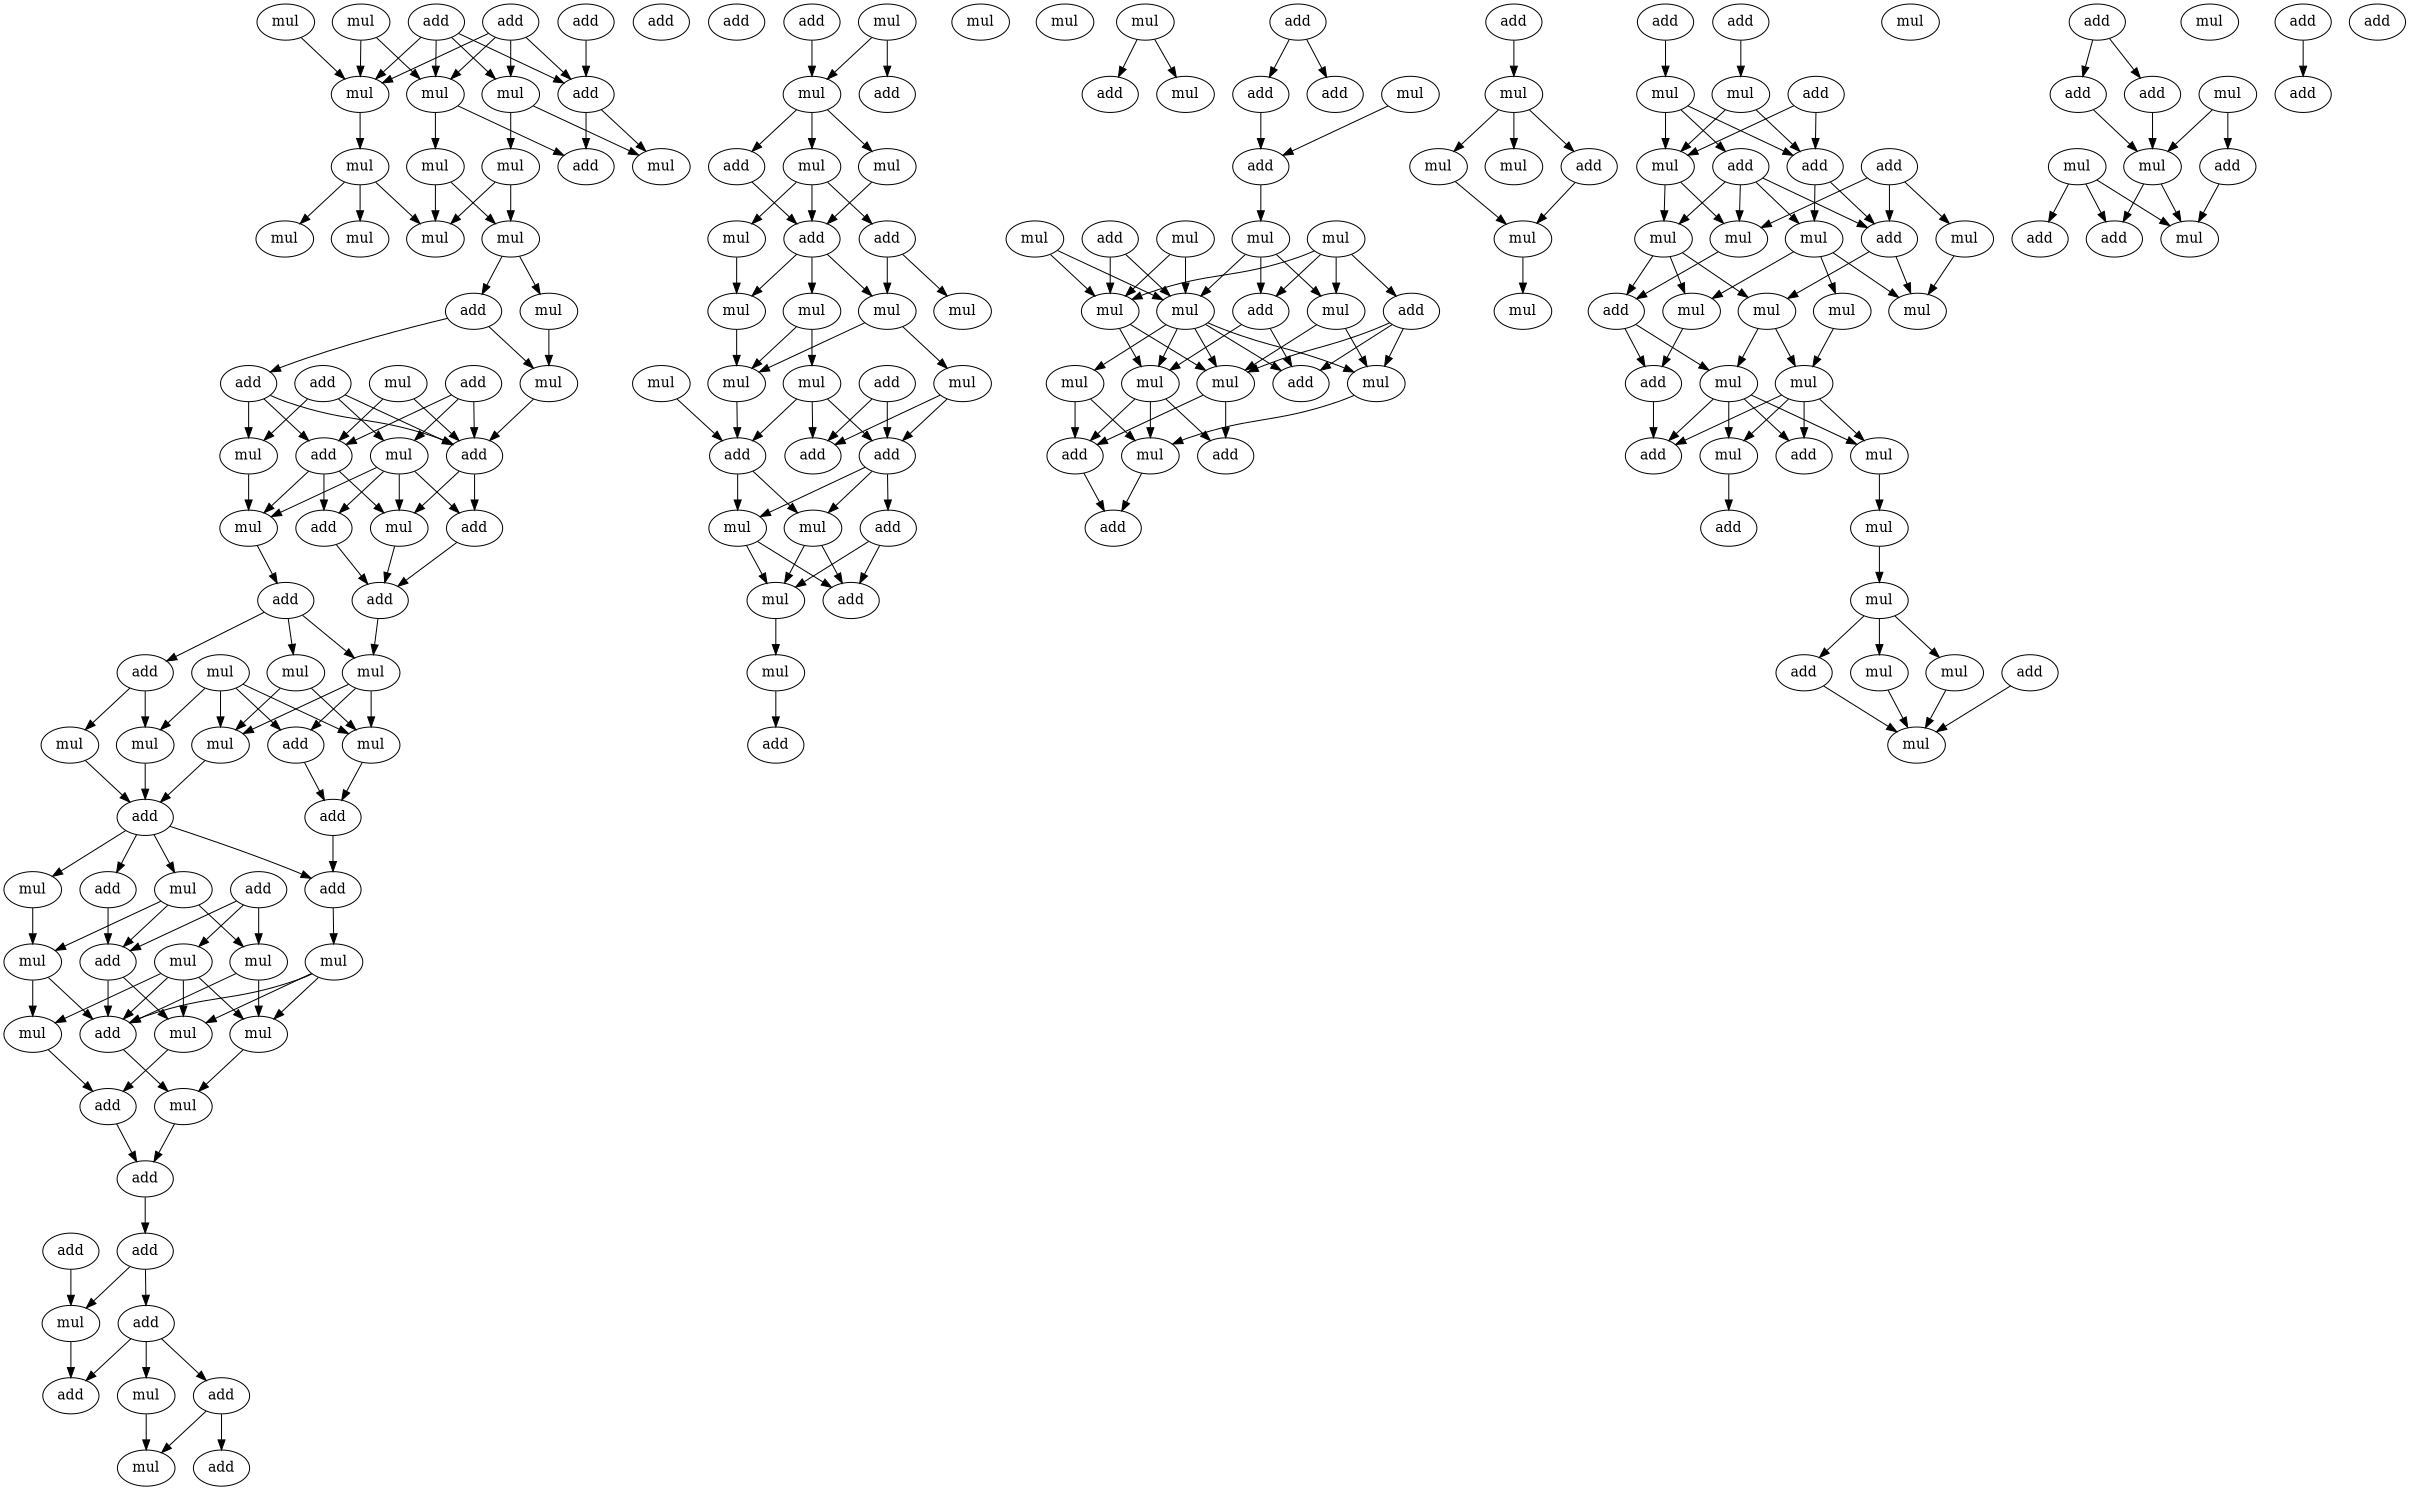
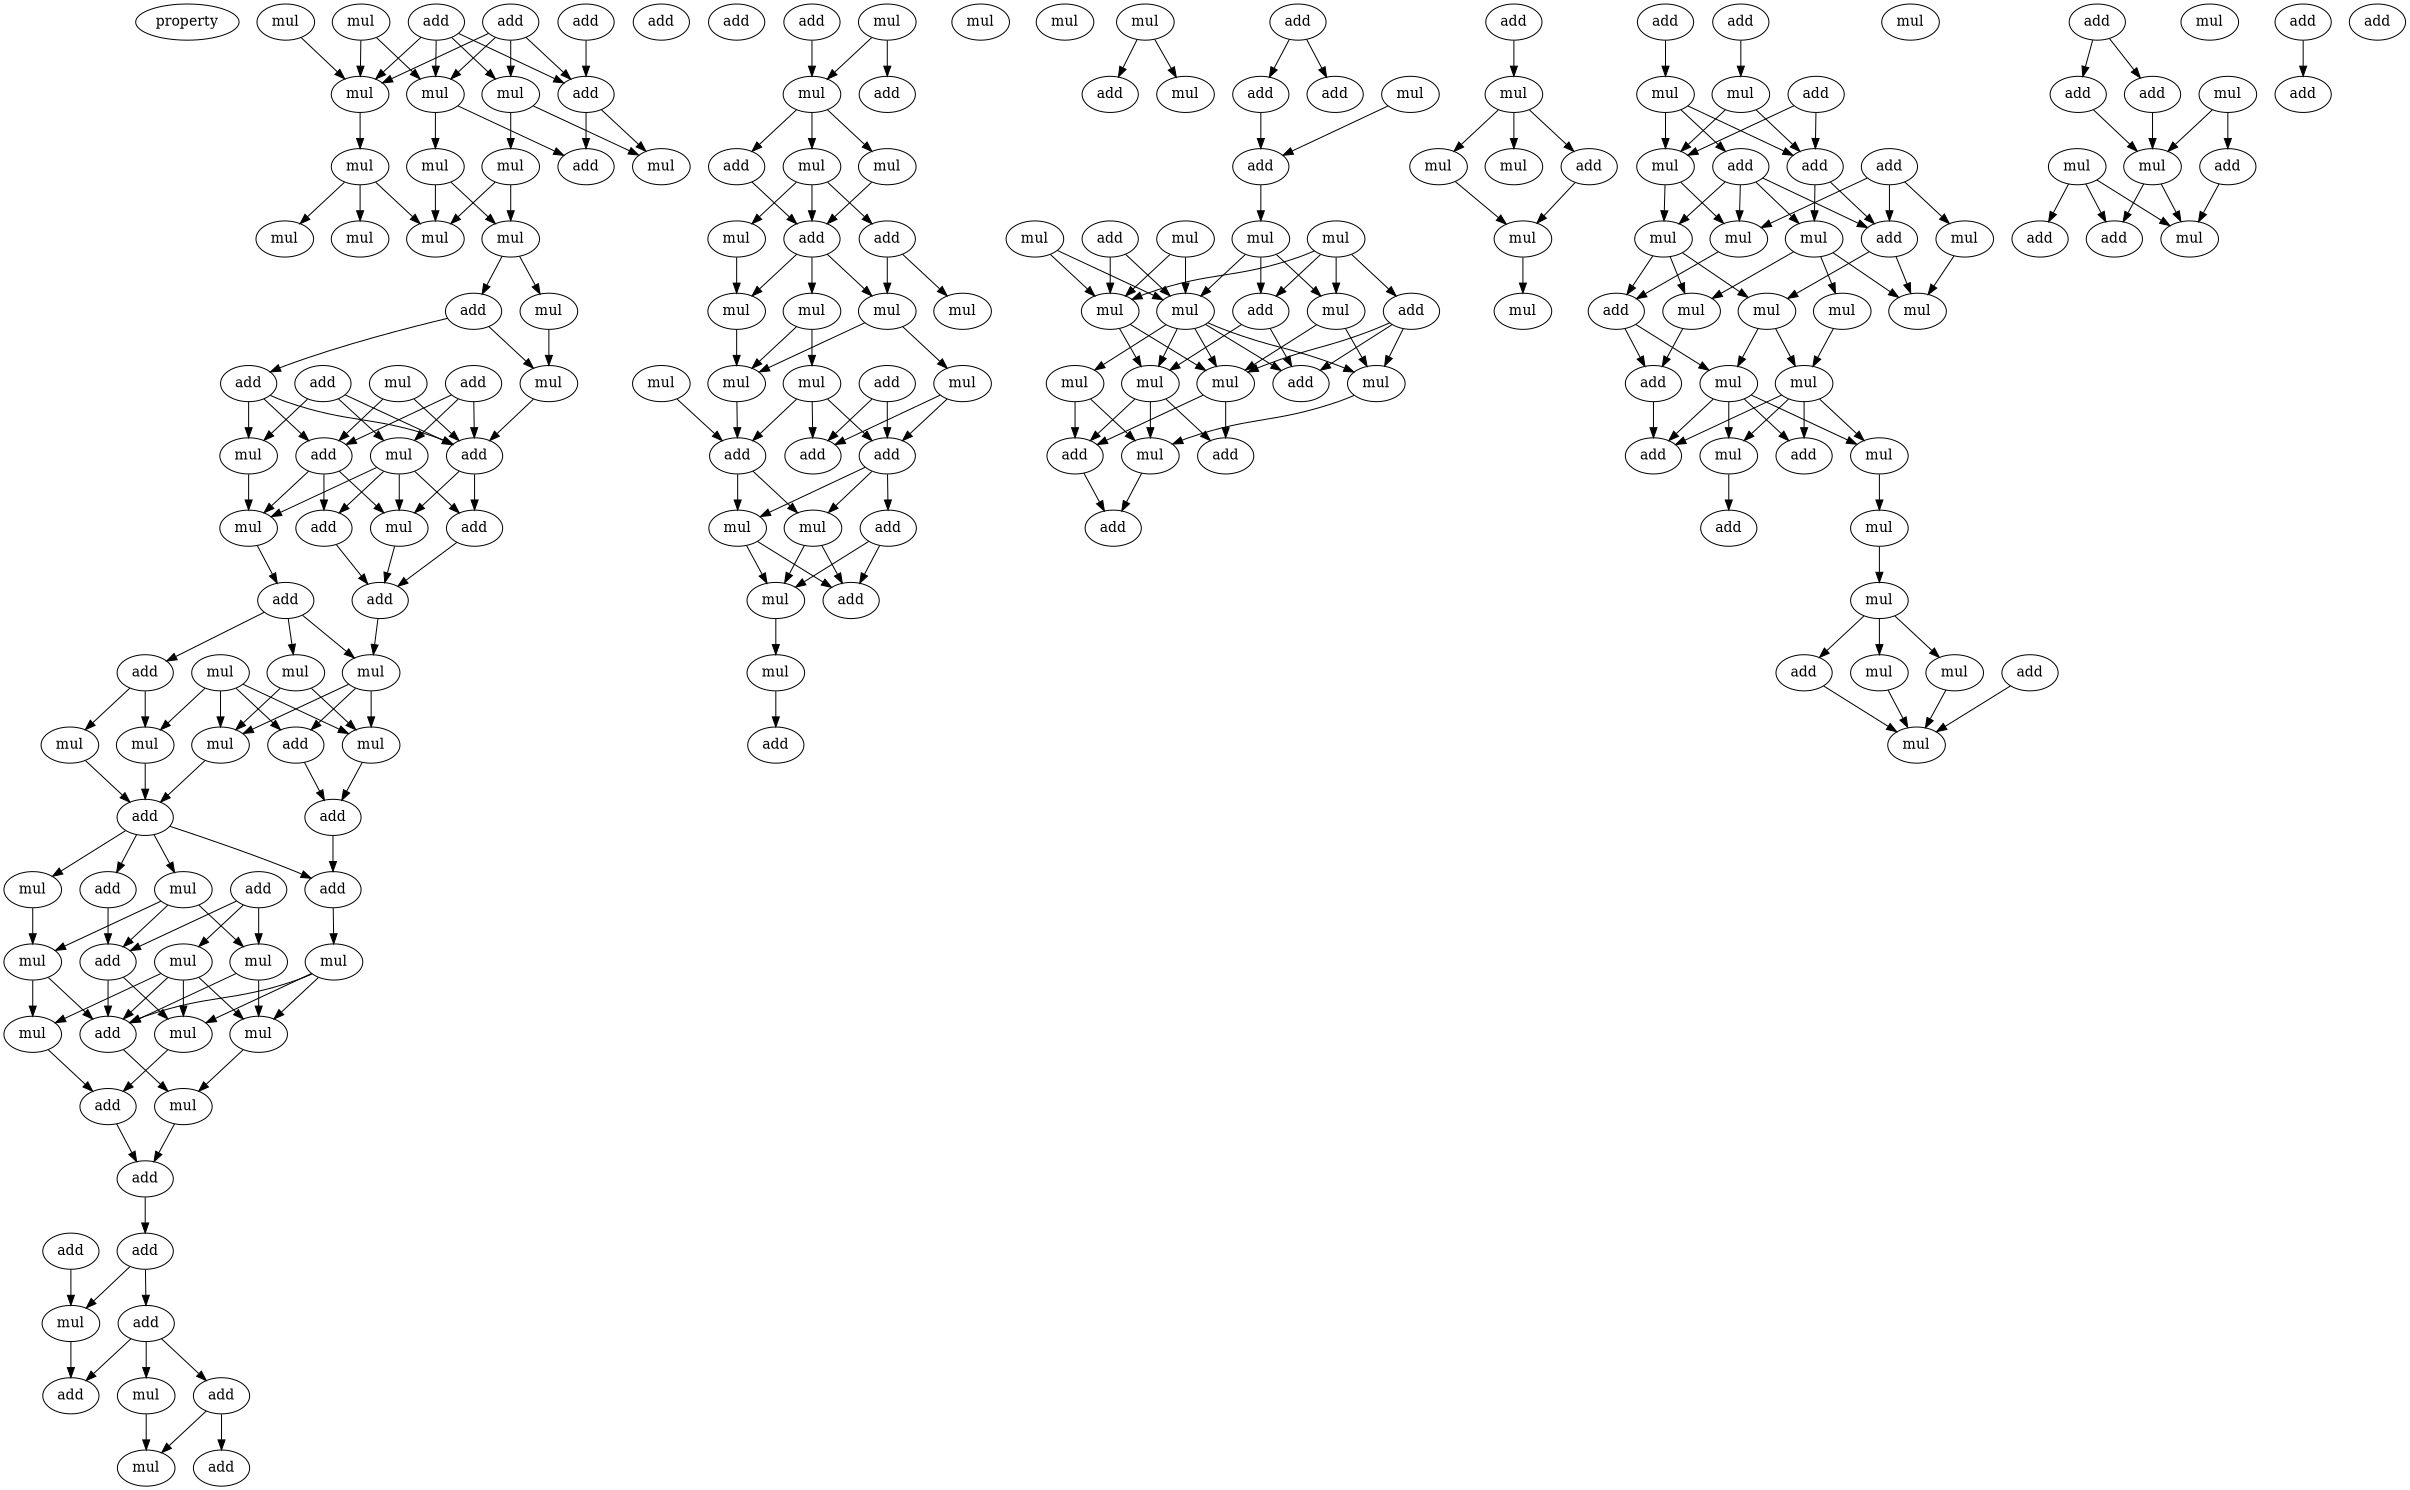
  digraph {
    node [fontcolor=black]
+   property [lf=1.7 mul=2]
    n2 [label=add]
    n3 [label=mul]
    n4 [label=mul]
    n5 [label=add]
    n6 [label=mul]
    n7 [label=mul]
    n8 [label=add]
    n9 [label=add]
    n10 [label=mul]
    n11 [label=mul]
    n12 [label=add]
    n13 [label=mul]
    n14 [label=mul]
    n15 [label=add]
    n16 [label=mul]
    n17 [label=mul]
    n18 [label=mul]
    n19 [label=mul]
    n20 [label=mul]
    n21 [label=add]
    n22 [label=mul]
    n23 [label=add]
    n24 [label=mul]
    n25 [label=add]
    n26 [label=add]
    n27 [label=mul]
    n28 [label=add]
    n29 [label=mul]
    n30 [label=mul]
    n31 [label=add]
    n32 [label=mul]
    n33 [label=mul]
    n34 [label=add]
    n35 [label=add]
    n36 [label=add]
    n37 [label=add]
    n38 [label=mul]
    n39 [label=add]
    n40 [label=mul]
    n41 [label=mul]
    n42 [label=mul]
    n43 [label=mul]
    n44 [label=mul]
    n45 [label=add]
    n46 [label=mul]
    n47 [label=add]
    n48 [label=add]
    n49 [label=mul]
    n50 [label=add]
    n51 [label=add]
    n52 [label=mul]
    n53 [label=mul]
    n54 [label=add]
    n55 [label=mul]
    n56 [label=add]
    n57 [label=mul]
    n58 [label=mul]
    n59 [label=mul]
    n60 [label=mul]
    n61 [label=add]
    n62 [label=mul]
    n63 [label=add]
    n64 [label=mul]
    n65 [label=add]
    n66 [label=add]
    n67 [label=add]
    n68 [label=mul]
    n69 [label=add]
    n70 [label=add]
    n71 [label=add]
    n72 [label=add]
    n73 [label=mul]
    n74 [label=add]
    n75 [label=mul]
    n76 [label=add]
    n77 [label=mul]
    n78 [label=mul]
    n79 [label=add]
    n80 [label=add]
    n81 [label=mul]
    n82 [label=mul]
    n83 [label=mul]
    n84 [label=add]
    n85 [label=mul]
    n86 [label=add]
    n87 [label=mul]
    n88 [label=mul]
    n89 [label=mul]
    n90 [label=mul]
    n91 [label=mul]
    n92 [label=mul]
    n93 [label=mul]
    n94 [label=mul]
    n95 [label=mul]
    n96 [label=add]
    n97 [label=add]
    n98 [label=add]
    n99 [label=add]
    n100 [label=mul]
    n101 [label=add]
    n102 [label=mul]
    n103 [label=mul]
    n104 [label=add]
    n105 [label=mul]
    n106 [label=mul]
    n107 [label=add]
    n108 [label=mul]
    n109 [label=add]
    n110 [label=add]
    n111 [label=add]
    n112 [label=add]
    n113 [label=mul]
    n114 [label=add]
    n115 [label=mul]
    n116 [label=add]
    n117 [label=mul]
    n118 [label=mul]
    n119 [label=mul]
    n120 [label=mul]
    n121 [label=mul]
    n122 [label=mul]
    n123 [label=add]
    n124 [label=add]
    n125 [label=mul]
    n126 [label=mul]
    n127 [label=add]
    n128 [label=mul]
    n129 [label=mul]
    n130 [label=add]
    n131 [label=add]
    n132 [label=mul]
    n133 [label=add]
    n134 [label=add]
    n135 [label=mul]
    n136 [label=mul]
    n137 [label=mul]
    n138 [label=add]
    n139 [label=mul]
    n140 [label=mul]
    n141 [label=add]
    n142 [label=mul]
    n143 [label=add]
    n144 [label=mul]
    n145 [label=add]
    n146 [label=mul]
    n147 [label=add]
    n148 [label=add]
    n149 [label=add]
    n150 [label=mul]
    n151 [label=add]
    n152 [label=mul]
    n153 [label=mul]
    n154 [label=mul]
    n155 [label=mul]
    n156 [label=add]
    n157 [label=mul]
    n158 [label=mul]
    n159 [label=mul]
    n160 [label=mul]
    n161 [label=mul]
    n162 [label=add]
    n163 [label=add]
    n164 [label=mul]
    n165 [label=mul]
    n166 [label=add]
    n167 [label=mul]
    n168 [label=add]
    n169 [label=mul]
    n170 [label=add]
    n171 [label=mul]
    n172 [label=mul]
    n173 [label=add]
    n174 [label=mul]
    n175 [label=mul]
    n176 [label=add]
    n177 [label=add]
    n178 [label=add]
    n179 [label=mul]
    n180 [label=mul]
    n181 [label=add]
    n182 [label=mul]
    n183 [label=add]
    n184 [label=add]
    n185 [label=mul]
    n186 [label=mul]
    n187 [label=add]
    n188 [label=add]
    n189 [label=add]
    n2 -> n3
    n2 -> n4
    n2 -> n5
    n2 -> n6
    n3 -> n11
    n4 -> n12
    n4 -> n13
    n5 -> n12
    n5 -> n14
    n6 -> n14
    n6 -> n16
    n7 -> n3
    n7 -> n4
    n8 -> n5
    n9 -> n3
    n9 -> n4
    n9 -> n5
    n9 -> n6
    n10 -> n3
    n11 -> n17
    n11 -> n18
    n11 -> n19
    n13 -> n18
    n13 -> n20
    n16 -> n18
    n16 -> n20
    n20 -> n21
    n20 -> n22
    n21 -> n23
    n21 -> n24
    n22 -> n24
    n23 -> n25
    n23 -> n26
    n23 -> n27
    n24 -> n26
    n25 -> n32
    n25 -> n33
    n25 -> n34
    n26 -> n33
    n26 -> n35
    n27 -> n32
    n28 -> n25
    n28 -> n26
    n28 -> n29
    n29 -> n32
    n29 -> n33
    n29 -> n34
    n29 -> n35
    n30 -> n25
    n30 -> n26
    n31 -> n26
    n31 -> n27
    n31 -> n29
    n32 -> n37
    n33 -> n36
    n34 -> n36
    n35 -> n36
    n36 -> n40
    n37 -> n38
    n37 -> n39
    n37 -> n40
    n38 -> n41
    n38 -> n42
    n39 -> n43
    n39 -> n44
    n40 -> n41
    n40 -> n42
    n40 -> n45
    n41 -> n48
    n42 -> n47
    n43 -> n47
    n44 -> n47
    n45 -> n48
    n46 -> n41
    n46 -> n42
    n46 -> n43
    n46 -> n45
    n47 -> n49
    n47 -> n50
    n47 -> n51
    n47 -> n52
    n48 -> n51
    n49 -> n53
    n49 -> n54
    n49 -> n55
    n50 -> n54
    n51 -> n58
    n52 -> n53
    n53 -> n61
    n53 -> n62
    n54 -> n60
    n54 -> n61
    n55 -> n59
    n55 -> n61
    n56 -> n54
    n56 -> n55
    n56 -> n57
    n57 -> n59
    n57 -> n60
    n57 -> n61
    n57 -> n62
    n58 -> n59
    n58 -> n60
    n58 -> n61
    n59 -> n64
    n60 -> n63
    n61 -> n64
    n62 -> n63
    n63 -> n65
    n64 -> n65
    n65 -> n66
    n66 -> n68
    n66 -> n70
    n67 -> n68
    n68 -> n71
    n70 -> n71
    n70 -> n72
    n70 -> n73
    n72 -> n74
    n72 -> n75
    n73 -> n75
    n76 -> n77
    n77 -> n80
    n77 -> n81
    n77 -> n82
    n78 -> n77
    n78 -> n79
    n80 -> n84
    n81 -> n84
    n82 -> n84
    n82 -> n85
    n82 -> n86
    n84 -> n88
    n84 -> n89
    n84 -> n90
    n85 -> n89
    n86 -> n90
    n86 -> n91
    n88 -> n92
    n88 -> n93
    n89 -> n92
    n90 -> n92
    n90 -> n94
    n92 -> n96
    n93 -> n96
    n93 -> n98
    n93 -> n99
    n94 -> n98
    n94 -> n99
    n95 -> n96
    n96 -> n100
    n96 -> n102
    n97 -> n98
    n97 -> n99
    n98 -> n100
    n98 -> n101
    n98 -> n102
    n100 -> n103
    n100 -> n104
    n101 -> n103
    n101 -> n104
    n102 -> n103
    n102 -> n104
    n103 -> n105
    n105 -> n109
    n106 -> n107
    n106 -> n108
    n110 -> n111
    n110 -> n112
    n111 -> n114
    n113 -> n114
    n114 -> n115
    n115 -> n118
    n115 -> n122
    n115 -> n124
    n116 -> n117
    n116 -> n118
    n117 -> n125
    n117 -> n128
    n118 -> n125
    n118 -> n126
    n118 -> n127
    n118 -> n128
    n118 -> n129
    n119 -> n117
    n119 -> n118
    n120 -> n117
    n120 -> n118
    n121 -> n117
    n121 -> n122
    n121 -> n123
    n121 -> n124
    n122 -> n125
    n122 -> n126
    n123 -> n125
    n123 -> n126
    n123 -> n127
    n124 -> n127
    n124 -> n128
    n125 -> n130
    n125 -> n131
    n126 -> n132
    n128 -> n130
    n128 -> n131
    n128 -> n132
    n129 -> n130
    n129 -> n132
    n130 -> n133
    n132 -> n133
    n134 -> n135
    n135 -> n136
    n135 -> n137
    n135 -> n138
    n136 -> n139
    n138 -> n139
    n139 -> n140
    n141 -> n142
    n142 -> n145
    n142 -> n146
    n142 -> n148
    n143 -> n144
    n144 -> n145
    n144 -> n146
    n145 -> n149
    n145 -> n150
    n146 -> n153
    n146 -> n154
    n147 -> n145
    n147 -> n146
    n148 -> n149
    n148 -> n150
    n148 -> n153
    n148 -> n154
    n149 -> n155
    n149 -> n158
    n150 -> n157
    n150 -> n158
    n150 -> n159
    n151 -> n149
    n151 -> n152
    n151 -> n153
    n152 -> n158
    n153 -> n156
    n154 -> n155
    n154 -> n156
    n154 -> n157
    n155 -> n160
    n155 -> n161
    n156 -> n161
    n156 -> n162
    n157 -> n162
    n159 -> n160
    n160 -> n163
    n160 -> n164
    n160 -> n165
    n160 -> n166
    n161 -> n163
    n161 -> n164
    n161 -> n165
    n161 -> n166
    n162 -> n163
    n164 -> n167
    n165 -> n168
    n167 -> n169
    n169 -> n170
    n169 -> n171
    n169 -> n172
    n170 -> n174
    n171 -> n174
    n172 -> n174
    n173 -> n174
    n176 -> n177
    n176 -> n178
    n177 -> n179
    n178 -> n179
    n179 -> n184
    n179 -> n185
    n180 -> n179
    n180 -> n181
    n181 -> n185
    n182 -> n183
    n182 -> n184
    n182 -> n185
    n187 -> n188
  }
